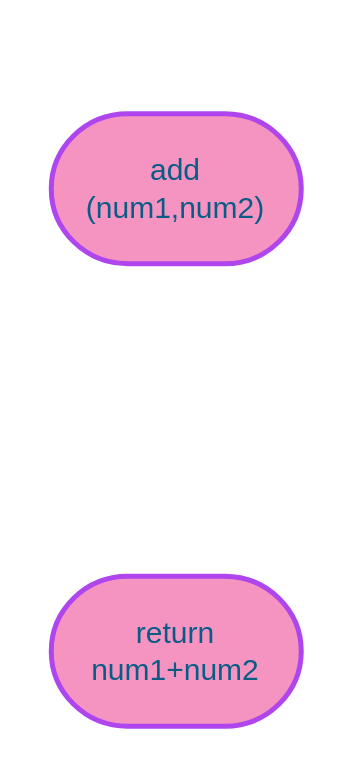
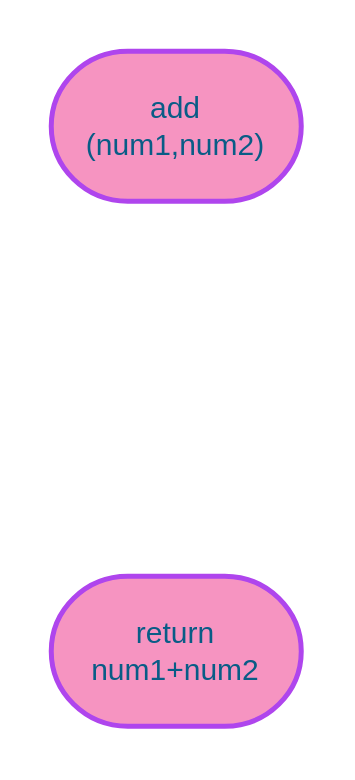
  <mxCell id="0" />
  <mxCell id="1" parent="0" />
- <mxCell id="2" value="add&lt;br&gt;(num1,num2)" style="strokeWidth=2;html=1;shape=mxgraph.flowchart.terminator;whiteSpace=wrap;fillColor=#F694C1;strokeColor=#AF45ED;fontColor=#095C86;" vertex="1" parent="1"><mxGeometry x="20" y="45" width="100" height="60" as="geometry" /></mxCell>
+ <mxCell id="2" value="add&lt;br&gt;(num1,num2)" style="strokeWidth=2;html=1;shape=mxgraph.flowchart.terminator;whiteSpace=wrap;fillColor=#F694C1;strokeColor=#AF45ED;fontColor=#095C86;" vertex="1" parent="1"><mxGeometry x="20" y="20" width="100" height="60" as="geometry" /></mxCell>
  <mxCell id="3" value="return num1+num2" style="strokeWidth=2;html=1;shape=mxgraph.flowchart.terminator;whiteSpace=wrap;fillColor=#F694C1;strokeColor=#AF45ED;fontColor=#095C86;" vertex="1" parent="1"><mxGeometry x="20" y="230" width="100" height="60" as="geometry" /></mxCell>
